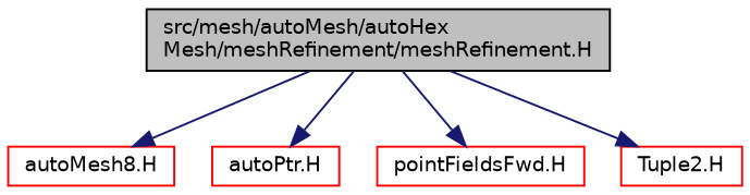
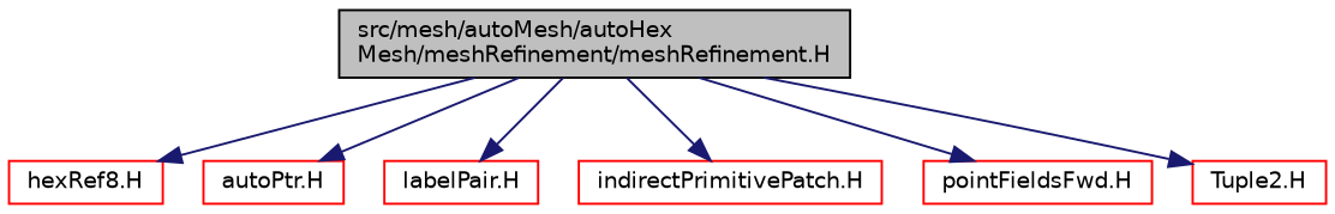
  digraph {
    node [color=red fontname=Helvetica fontsize=10 shape=record]
    edge [color=midnightblue fontname=Helvetica fontsize=10 labelfontname=Helvetica labelfontsize=10 style=solid]
    n1 [color=black fillcolor=grey75 fontcolor=black height=0.2 label="src/mesh/autoMesh/autoHex\lMesh/meshRefinement/meshRefinement.H" style=filled width=0.4]
-   n2 [height=0.2 label="autoMesh8.H" width=0.4]
+   n2 [height=0.2 label="hexRef8.H" width=0.4]
    n3 [height=0.2 label="autoPtr.H" width=0.4]
+   n4 [height=0.2 label="labelPair.H" width=0.4]
+   n5 [height=0.2 label="indirectPrimitivePatch.H" width=0.4]
    n6 [height=0.2 label="pointFieldsFwd.H" width=0.4]
    n7 [height=0.2 label="Tuple2.H" width=0.4]
    n1 -> n2
    n1 -> n3
+   n1 -> n4
+   n1 -> n5
    n1 -> n6
    n1 -> n7
  }
